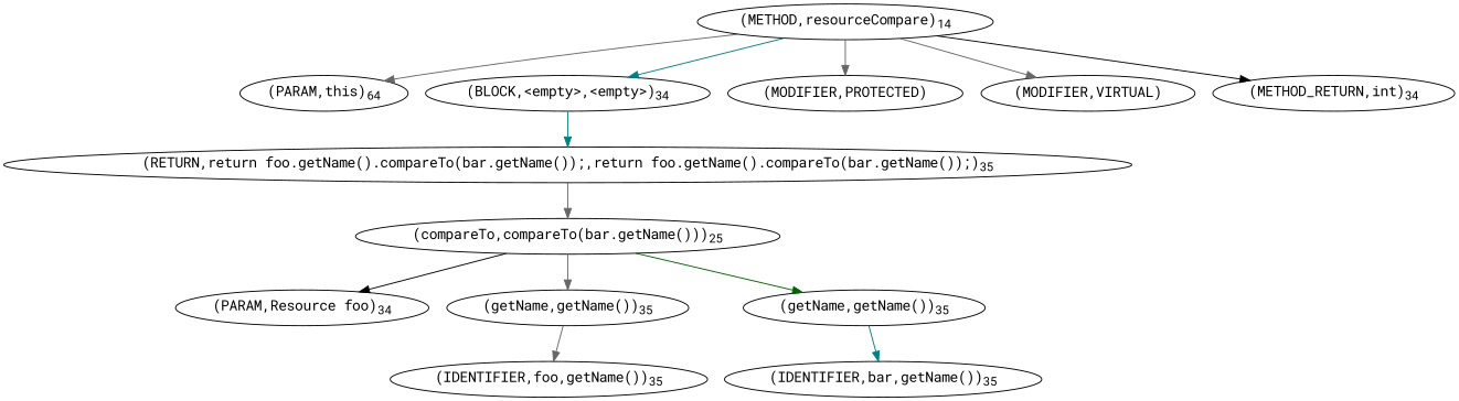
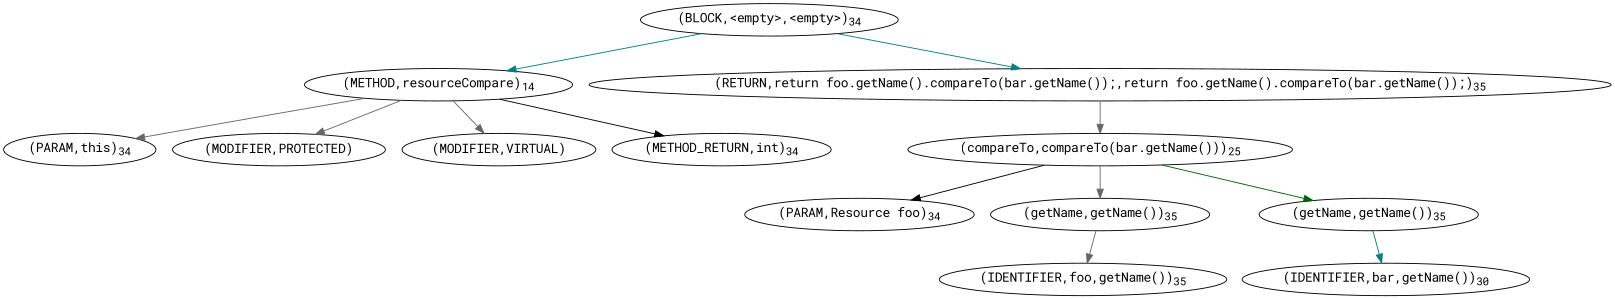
  digraph {
    fontname="Roboto Mono"
    node [fontname="Roboto Mono"]
    edge [color=gray40 fontname="Roboto Mono"]
    n1 [label=<(METHOD,resourceCompare)<SUB>14</SUB>>]
-   n2 [label=<(PARAM,this)<SUB>64</SUB>>]
+   n2 [label=<(PARAM,this)<SUB>34</SUB>>]
    n3 [label=<(BLOCK,&lt;empty&gt;,&lt;empty&gt;)<SUB>34</SUB>>]
    n4 [label=<(MODIFIER,PROTECTED)>]
    n5 [label=<(MODIFIER,VIRTUAL)>]
    n6 [label=<(METHOD_RETURN,int)<SUB>34</SUB>>]
    n7 [label=<(PARAM,Resource foo)<SUB>34</SUB>>]
    n8 [label=<(RETURN,return foo.getName().compareTo(bar.getName());,return foo.getName().compareTo(bar.getName());)<SUB>35</SUB>>]
    n9 [label=<(compareTo,compareTo(bar.getName()))<SUB>25</SUB>>]
    n10 [label=<(getName,getName())<SUB>35</SUB>>]
    n11 [label=<(getName,getName())<SUB>35</SUB>>]
    n12 [label=<(IDENTIFIER,foo,getName())<SUB>35</SUB>>]
-   n13 [label=<(IDENTIFIER,bar,getName())<SUB>35</SUB>>]
+   n13 [label=<(IDENTIFIER,bar,getName())<SUB>30</SUB>>]
    n1 -> n2
-   n1 -> n3 [color=teal]
+   n3 -> n1 [color=teal]
    n1 -> n4
    n1 -> n5
    n1 -> n6 [color=black]
    n3 -> n8 [color=teal]
    n8 -> n9
    n9 -> n7 [color=black]
    n9 -> n10
    n9 -> n11 [color=darkgreen]
    n10 -> n12
    n11 -> n13 [color=teal]
  }
